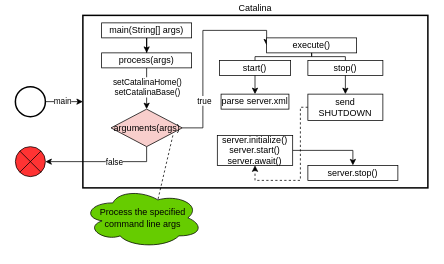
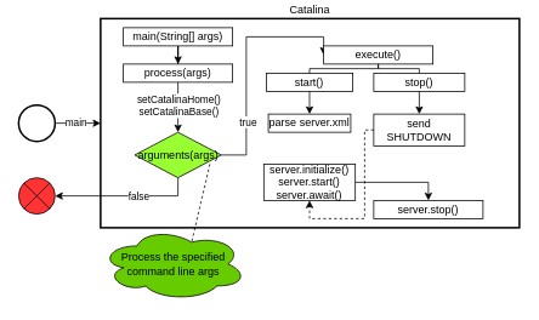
  <mxCell id="0" />
  <mxCell id="1" parent="0" />
  <mxCell id="2" value="" style="edgeStyle=orthogonalEdgeStyle;rounded=0;orthogonalLoop=1;jettySize=auto;html=1;" edge="1" parent="1" source="4" target="5"><mxGeometry relative="1" as="geometry" /></mxCell>
  <mxCell id="3" value="main" style="edgeLabel;html=1;align=center;verticalAlign=middle;resizable=0;points=[];" vertex="1" connectable="0" parent="2"><mxGeometry x="-0.131" y="1" relative="1" as="geometry"><mxPoint as="offset" /></mxGeometry></mxCell>
  <mxCell id="4" value="" style="strokeWidth=2;html=1;shape=mxgraph.flowchart.start_2;whiteSpace=wrap;" vertex="1" parent="1"><mxGeometry x="20" y="115" width="40" height="40" as="geometry" /></mxCell>
  <mxCell id="5" value="Catalina" style="whiteSpace=wrap;html=1;strokeWidth=2;labelPosition=center;verticalLabelPosition=top;align=center;verticalAlign=bottom;" vertex="1" parent="1"><mxGeometry x="110" y="20" width="460" height="230" as="geometry" /></mxCell>
  <mxCell id="6" value="" style="edgeStyle=orthogonalEdgeStyle;rounded=0;orthogonalLoop=1;jettySize=auto;html=1;" edge="1" parent="1" source="7" target="10"><mxGeometry relative="1" as="geometry" /></mxCell>
  <mxCell id="7" value="main(String[] args)" style="rounded=0;whiteSpace=wrap;html=1;" vertex="1" parent="1"><mxGeometry x="135" y="30" width="120" height="20" as="geometry" /></mxCell>
  <mxCell id="8" value="" style="edgeStyle=orthogonalEdgeStyle;rounded=0;orthogonalLoop=1;jettySize=auto;html=1;" edge="1" parent="1" source="10" target="15"><mxGeometry relative="1" as="geometry" /></mxCell>
  <mxCell id="9" value="setCatalinaHome()&lt;br&gt;setCatalinaBase()" style="edgeLabel;html=1;align=center;verticalAlign=middle;resizable=0;points=[];" vertex="1" connectable="0" parent="8"><mxGeometry x="-0.385" y="-3" relative="1" as="geometry"><mxPoint x="3" y="8" as="offset" /></mxGeometry></mxCell>
  <mxCell id="10" value="process(args)" style="whiteSpace=wrap;html=1;rounded=0;" vertex="1" parent="1"><mxGeometry x="135" y="70" width="120" height="20" as="geometry" /></mxCell>
  <mxCell id="11" value="" style="edgeStyle=orthogonalEdgeStyle;rounded=0;orthogonalLoop=1;jettySize=auto;html=1;entryX=0;entryY=0.5;entryDx=0;entryDy=0;" edge="1" parent="1" source="15" target="16"><mxGeometry relative="1" as="geometry"><Array as="points"><mxPoint x="270" y="170" /><mxPoint x="270" y="40" /></Array></mxGeometry></mxCell>
  <mxCell id="12" value="true" style="edgeLabel;html=1;align=center;verticalAlign=middle;resizable=0;points=[];" vertex="1" connectable="0" parent="11"><mxGeometry x="-0.509" y="-1" relative="1" as="geometry"><mxPoint as="offset" /></mxGeometry></mxCell>
  <mxCell id="13" style="edgeStyle=orthogonalEdgeStyle;rounded=0;orthogonalLoop=1;jettySize=auto;html=1;exitX=0.5;exitY=1;exitDx=0;exitDy=0;entryX=1;entryY=0.5;entryDx=0;entryDy=0;" edge="1" parent="1" source="15" target="17"><mxGeometry relative="1" as="geometry" /></mxCell>
  <mxCell id="14" value="false" style="edgeLabel;html=1;align=center;verticalAlign=middle;resizable=0;points=[];" vertex="1" connectable="0" parent="13"><mxGeometry x="-0.172" relative="1" as="geometry"><mxPoint as="offset" /></mxGeometry></mxCell>
- <mxCell id="15" value="arguments(args)" style="rhombus;whiteSpace=wrap;html=1;rounded=0;fillColor=#f8cecc;" vertex="1" parent="1"><mxGeometry x="147.5" y="145" width="95" height="50" as="geometry" /></mxCell>
+ <mxCell id="15" value="arguments(args)" style="rhombus;whiteSpace=wrap;html=1;rounded=0;fillColor=#99FF33;" vertex="1" parent="1"><mxGeometry x="147.5" y="145" width="95" height="50" as="geometry" /></mxCell>
  <mxCell id="16" value="execute()" style="whiteSpace=wrap;html=1;rounded=0;" vertex="1" parent="1"><mxGeometry x="355" y="50" width="120" height="20" as="geometry" /></mxCell>
  <mxCell id="17" value="" style="shape=sumEllipse;perimeter=ellipsePerimeter;whiteSpace=wrap;html=1;backgroundOutline=1;fillColor=#FF3333;" vertex="1" parent="1"><mxGeometry x="20" y="195" width="40" height="40" as="geometry" /></mxCell>
  <mxCell id="18" value="Process the specified command line args" style="ellipse;shape=cloud;whiteSpace=wrap;html=1;fillColor=#66CC00;" vertex="1" parent="1"><mxGeometry x="110" y="250" width="160" height="80" as="geometry" /></mxCell>
  <mxCell id="19" value="" style="endArrow=none;dashed=1;html=1;rounded=0;entryX=0.625;entryY=0.2;entryDx=0;entryDy=0;entryPerimeter=0;" edge="1" parent="1" target="18"><mxGeometry width="50" height="50" relative="1" as="geometry"><mxPoint x="230" y="180" as="sourcePoint" /><mxPoint x="280" y="130" as="targetPoint" /></mxGeometry></mxCell>
  <mxCell id="20" value="start()" style="whiteSpace=wrap;html=1;align=center;verticalAlign=middle;treeFolding=1;treeMoving=1;newEdgeStyle={&quot;edgeStyle&quot;:&quot;elbowEdgeStyle&quot;,&quot;startArrow&quot;:&quot;none&quot;,&quot;endArrow&quot;:&quot;none&quot;};labelPosition=center;verticalLabelPosition=middle;" vertex="1" parent="1"><mxGeometry x="292" y="80" width="95" height="20" as="geometry" /></mxCell>
  <mxCell id="21" value="" style="edgeStyle=elbowEdgeStyle;elbow=vertical;sourcePerimeterSpacing=0;targetPerimeterSpacing=0;startArrow=none;endArrow=none;rounded=0;curved=0;exitX=0.5;exitY=1;exitDx=0;exitDy=0;" edge="1" target="20" parent="1" source="16"><mxGeometry relative="1" as="geometry"><mxPoint x="370" y="60" as="sourcePoint" /></mxGeometry></mxCell>
  <mxCell id="22" value="stop()" style="whiteSpace=wrap;html=1;align=center;verticalAlign=middle;treeFolding=1;treeMoving=1;newEdgeStyle={&quot;edgeStyle&quot;:&quot;elbowEdgeStyle&quot;,&quot;startArrow&quot;:&quot;none&quot;,&quot;endArrow&quot;:&quot;none&quot;};" vertex="1" parent="1"><mxGeometry x="410" y="80" width="100" height="20" as="geometry" /></mxCell>
  <mxCell id="23" value="" style="edgeStyle=elbowEdgeStyle;elbow=vertical;sourcePerimeterSpacing=0;targetPerimeterSpacing=0;startArrow=none;endArrow=none;rounded=0;curved=0;exitX=0.5;exitY=1;exitDx=0;exitDy=0;" edge="1" target="22" parent="1" source="16"><mxGeometry relative="1" as="geometry"><mxPoint x="420" y="40" as="sourcePoint" /></mxGeometry></mxCell>
  <mxCell id="24" value="parse server.xml" style="rounded=0;whiteSpace=wrap;html=1;" vertex="1" parent="1"><mxGeometry x="294.25" y="125" width="90.5" height="20" as="geometry" /></mxCell>
  <mxCell id="25" value="" style="endArrow=classic;html=1;rounded=0;exitX=0.5;exitY=1;exitDx=0;exitDy=0;entryX=0.5;entryY=0;entryDx=0;entryDy=0;" edge="1" parent="1" source="20" target="24"><mxGeometry width="50" height="50" relative="1" as="geometry"><mxPoint x="340" y="170" as="sourcePoint" /><mxPoint x="390" y="120" as="targetPoint" /></mxGeometry></mxCell>
  <mxCell id="26" style="edgeStyle=orthogonalEdgeStyle;rounded=0;orthogonalLoop=1;jettySize=auto;html=1;exitX=1;exitY=0.5;exitDx=0;exitDy=0;entryX=0.5;entryY=0;entryDx=0;entryDy=0;" edge="1" parent="1" source="27" target="31"><mxGeometry relative="1" as="geometry" /></mxCell>
  <mxCell id="27" value="server.initialize()&lt;br&gt;server.start()&lt;br&gt;server.await()" style="whiteSpace=wrap;html=1;rounded=0;" vertex="1" parent="1"><mxGeometry x="289.25" y="180" width="100.5" height="40" as="geometry" /></mxCell>
  <mxCell id="28" value="" style="edgeStyle=orthogonalEdgeStyle;rounded=0;orthogonalLoop=1;jettySize=auto;html=1;entryX=0.5;entryY=1;entryDx=0;entryDy=0;dashed=1;" edge="1" parent="1" source="29" target="27"><mxGeometry relative="1" as="geometry"><Array as="points"><mxPoint x="400" y="143" /><mxPoint x="400" y="240" /><mxPoint x="339" y="240" /></Array></mxGeometry></mxCell>
  <mxCell id="29" value="send SHUTDOWN" style="whiteSpace=wrap;html=1;" vertex="1" parent="1"><mxGeometry x="410" y="125" width="100" height="35" as="geometry" /></mxCell>
  <mxCell id="30" value="" style="endArrow=classic;html=1;rounded=0;exitX=0.5;exitY=1;exitDx=0;exitDy=0;entryX=0.5;entryY=0;entryDx=0;entryDy=0;" edge="1" parent="1" source="22" target="29"><mxGeometry width="50" height="50" relative="1" as="geometry"><mxPoint x="340" y="170" as="sourcePoint" /><mxPoint x="390" y="120" as="targetPoint" /></mxGeometry></mxCell>
  <mxCell id="31" value="server.stop()" style="rounded=0;whiteSpace=wrap;html=1;" vertex="1" parent="1"><mxGeometry x="410" y="220" width="120" height="20" as="geometry" /></mxCell>
